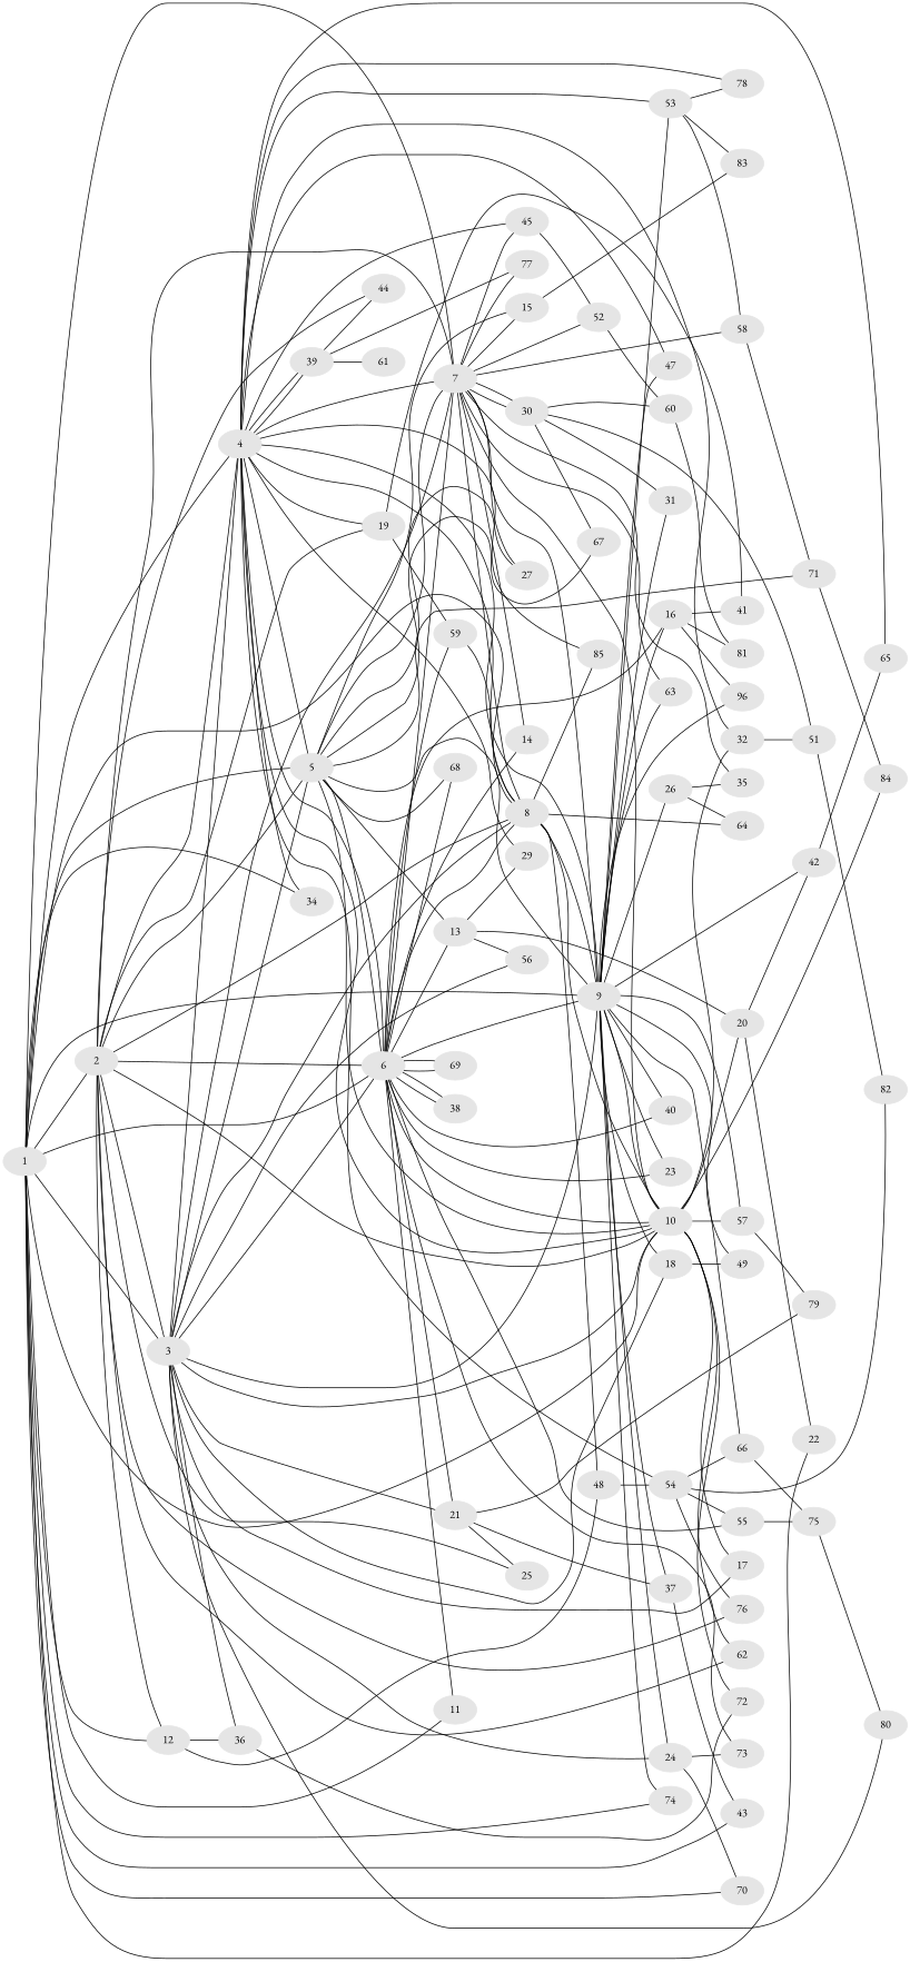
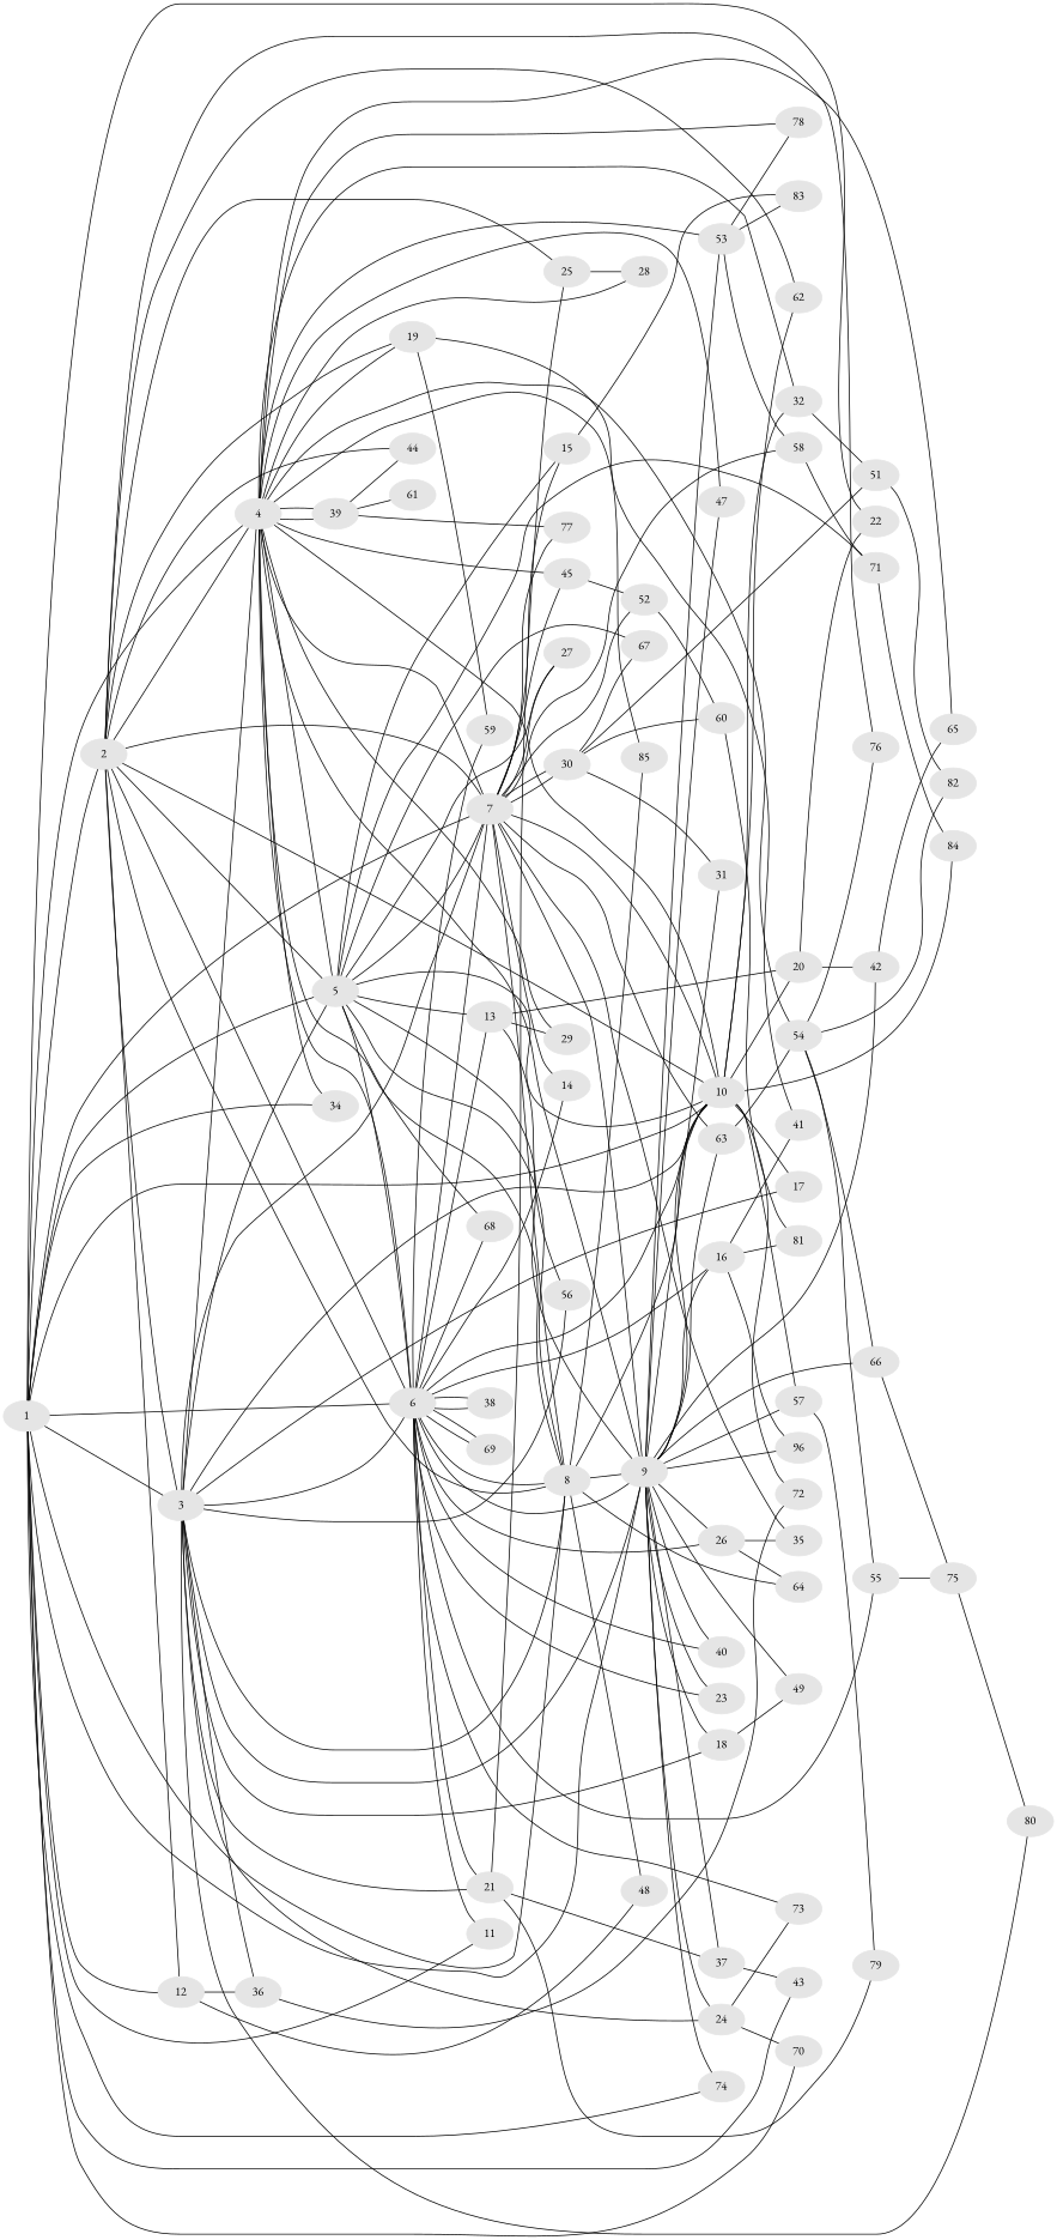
  graph {
    fontname="EB Garamond"
    rankdir=LR
    node [color=gray90 fontname="EB Garamond" style=filled]
    edge [fontname="EB Garamond"]
    1
    2
    3
    4
    5
    6
    7
    8
    9
    10
    11
    12
    22
    34
    43
    70
    74
    19
    25
    44
    62
    76
    17
    18
    21
    24
    36
    56
    80
+   28
    29
    32
    39
    45
    47
    53
    54
    65
    78
    85
    13
    15
    27
    67
    68
    71
    40
    14
    16
    23
    26
    38
    55
    59
    69
    73
    30
    35
    52
    58
    63
    77
    48
    64
    31
    37
    42
    n68 [label=96]
    49
    57
    66
    20
    72
    84
    41
    79
    51
    61
    83
    82
    81
    75
    60
    1 -- 2
    1 -- 3
    1 -- 4
    1 -- 5
    1 -- 6
    1 -- 7
    1 -- 8
    1 -- 9
    1 -- 10
    1 -- 11
    1 -- 12
    1 -- 22
    1 -- 34
    1 -- 43
    1 -- 70
    1 -- 74
    2 -- 3
    2 -- 4
    2 -- 5
    2 -- 6
    2 -- 7
    2 -- 8
    2 -- 10
    2 -- 12
    2 -- 19
    2 -- 25
    2 -- 44
    2 -- 62
    2 -- 76
    3 -- 4
    3 -- 5
    3 -- 6
    3 -- 7
    3 -- 8
    3 -- 9
    3 -- 10
    3 -- 17
    3 -- 18
    3 -- 21
    3 -- 24
    3 -- 36
    3 -- 56
    3 -- 80
    4 -- 5
    4 -- 6
    4 -- 7
    4 -- 8
    4 -- 9
    4 -- 10
    4 -- 34
    4 -- 19
+   4 -- 28
    4 -- 29
    4 -- 32
    4 -- 39
    4 -- 39
    4 -- 45
    4 -- 47
    4 -- 53
    4 -- 54
    4 -- 65
    4 -- 78
    4 -- 85
    5 -- 6
    5 -- 7
-   59 -- 8
+   5 -- 8
    5 -- 9
    5 -- 10
    5 -- 13
    5 -- 15
    5 -- 27
    5 -- 67
    5 -- 68
    5 -- 71
    6 -- 7
    6 -- 8
    6 -- 9
    6 -- 10
    6 -- 11
    6 -- 21
    6 -- 13
    6 -- 68
    6 -- 40
    6 -- 14
    6 -- 16
    6 -- 23
+   6 -- 26
    6 -- 38
    6 -- 38
    6 -- 55
    6 -- 59
    6 -- 69
    6 -- 69
    6 -- 73
    7 -- 8
    7 -- 9
    7 -- 10
    7 -- 45
    7 -- 15
    7 -- 27
    7 -- 14
    7 -- 30
    7 -- 30
    7 -- 35
    7 -- 52
    7 -- 58
    7 -- 63
    7 -- 77
    8 -- 9
    8 -- 10
    8 -- 85
    8 -- 48
    8 -- 64
    9 -- 10
    9 -- 74
    9 -- 18
    9 -- 24
    9 -- 47
    9 -- 53
    9 -- 40
    9 -- 16
    9 -- 23
    9 -- 26
    9 -- 63
    9 -- 31
    9 -- 37
    9 -- 42
    9 -- n68
    9 -- 49
    9 -- 57
    9 -- 66
    10 -- 62
    10 -- 17
    10 -- 32
    10 -- 57
    10 -- 20
    10 -- 72
    10 -- 84
    12 -- 36
    12 -- 48
    19 -- 59
    19 -- 41
+   25 -- 28
    18 -- 49
    21 -- 25
    21 -- 37
    21 -- 79
    24 -- 70
    24 -- 73
    36 -- 72
    32 -- 51
    39 -- 44
    39 -- 77
    39 -- 61
    45 -- 52
    53 -- 78
    53 -- 58
    53 -- 83
    54 -- 76
    54 -- 55
    54 -- 66
    54 -- 82
    13 -- 56
    13 -- 29
    13 -- 20
    15 -- 83
    71 -- 84
    16 -- n68
    16 -- 41
    16 -- 81
    26 -- 35
    26 -- 64
    55 -- 75
    30 -- 67
    30 -- 31
    30 -- 51
    30 -- 60
    52 -- 60
    58 -- 71
-   48 -- 54
+   63 -- 54
    37 -- 43
    42 -- 65
    57 -- 79
    66 -- 75
    20 -- 22
    20 -- 42
    51 -- 82
    75 -- 80
    60 -- 81
  }
